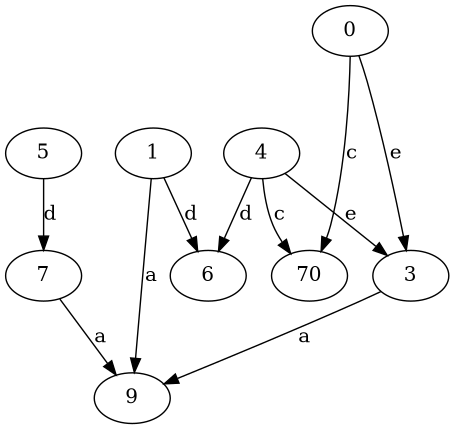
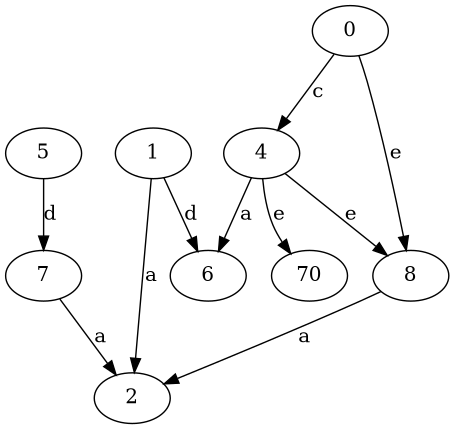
  strict digraph {
    1
-   2 [label=9]
+   2
    6
    5
    7
    4
-   8 [label=3]
+   8
    n8 [label=70]
    0
    1 -> 2 [label=a]
    1 -> 6 [label=d]
    5 -> 7 [label=d]
    7 -> 2 [label=a]
-   4 -> 6 [label=d]
+   4 -> 6 [label=a]
    4 -> 8 [label=e]
-   4 -> n8 [label=c]
+   4 -> n8 [label=e]
    8 -> 2 [label=a]
-   0 -> n8 [label=c]
+   0 -> 4 [label=c]
    0 -> 8 [label=e]
  }
